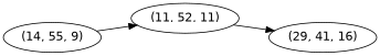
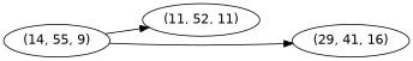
  digraph {
    fontname="DejaVu Sans"
    rankdir=LR
    node [fontname="DejaVu Sans"]
    edge [fontname="DejaVu Sans"]
    n1 [label="(11, 52, 11)"]
    "(14, 55, 9)"
    "(29, 41, 16)"
-   n1 -> "(29, 41, 16)"
+   "(14, 55, 9)" -> "(29, 41, 16)"
    "(14, 55, 9)" -> n1
  }
